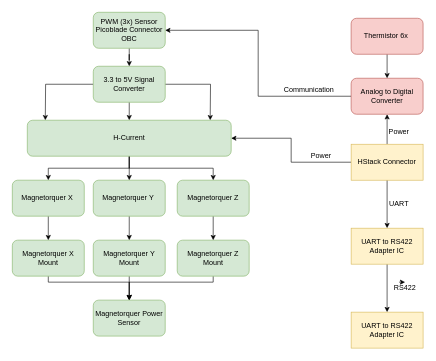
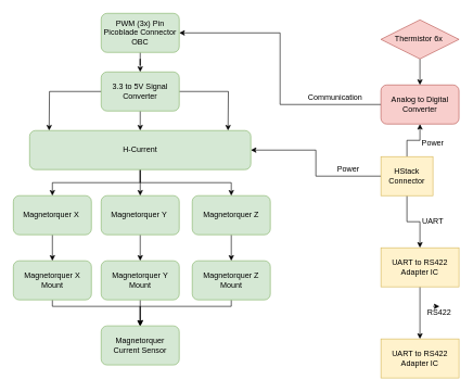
  <mxCell id="0" />
  <mxCell id="1" parent="0" />
  <mxCell id="2" value="" style="edgeStyle=orthogonalEdgeStyle;rounded=0;orthogonalLoop=1;jettySize=auto;html=1;" edge="1" parent="1" source="5" target="30"><mxGeometry relative="1" as="geometry" /></mxCell>
  <mxCell id="3" style="edgeStyle=orthogonalEdgeStyle;rounded=0;orthogonalLoop=1;jettySize=auto;html=1;entryX=1;entryY=0.5;entryDx=0;entryDy=0;" edge="1" parent="1" source="5" target="28"><mxGeometry relative="1" as="geometry" /></mxCell>
  <mxCell id="4" value="" style="edgeStyle=orthogonalEdgeStyle;rounded=0;orthogonalLoop=1;jettySize=auto;html=1;" edge="1" parent="1" source="5" target="37"><mxGeometry relative="1" as="geometry" /></mxCell>
- <mxCell id="5" value="HStack Connector" style="rounded=0;whiteSpace=wrap;html=1;fillColor=#fff2cc;strokeColor=#d6b656;" vertex="1" parent="1"><mxGeometry x="585" y="240" width="120" height="60" as="geometry" /></mxCell>
+ <mxCell id="5" value="HStack Connector" style="rounded=0;whiteSpace=wrap;html=1;fillColor=#fff2cc;strokeColor=#d6b656;" vertex="1" parent="1"><mxGeometry x="585" y="240" width="80" height="60" as="geometry" /></mxCell>
  <mxCell id="6" style="edgeStyle=orthogonalEdgeStyle;rounded=0;orthogonalLoop=1;jettySize=auto;html=1;entryX=0.5;entryY=0;entryDx=0;entryDy=0;" edge="1" parent="1" source="7" target="12"><mxGeometry relative="1" as="geometry"><Array as="points"><mxPoint x="80" y="470" /><mxPoint x="215" y="470" /></Array></mxGeometry></mxCell>
  <mxCell id="7" value="Magnetorquer X Mount" style="rounded=1;whiteSpace=wrap;html=1;fillColor=#d5e8d4;strokeColor=#82b366;" vertex="1" parent="1"><mxGeometry x="20" y="400" width="120" height="60" as="geometry" /></mxCell>
  <mxCell id="8" style="edgeStyle=orthogonalEdgeStyle;rounded=0;orthogonalLoop=1;jettySize=auto;html=1;exitX=0.5;exitY=1;exitDx=0;exitDy=0;entryX=0.5;entryY=0;entryDx=0;entryDy=0;" edge="1" parent="1" source="9" target="12"><mxGeometry relative="1" as="geometry" /></mxCell>
  <mxCell id="9" value="Magnetorquer Y Mount" style="rounded=1;whiteSpace=wrap;html=1;fillColor=#d5e8d4;strokeColor=#82b366;" vertex="1" parent="1"><mxGeometry x="155" y="400" width="120" height="60" as="geometry" /></mxCell>
  <mxCell id="10" style="edgeStyle=orthogonalEdgeStyle;rounded=0;orthogonalLoop=1;jettySize=auto;html=1;" edge="1" parent="1" source="11" target="12"><mxGeometry relative="1" as="geometry"><Array as="points"><mxPoint x="355" y="470" /><mxPoint x="215" y="470" /></Array></mxGeometry></mxCell>
  <mxCell id="11" value="Magnetorquer Z Mount" style="rounded=1;whiteSpace=wrap;html=1;fillColor=#d5e8d4;strokeColor=#82b366;" vertex="1" parent="1"><mxGeometry x="295" y="400" width="120" height="60" as="geometry" /></mxCell>
- <mxCell id="12" value="Magnetorquer Power Sensor" style="rounded=1;whiteSpace=wrap;html=1;fillColor=#d5e8d4;strokeColor=#82b366;" vertex="1" parent="1"><mxGeometry x="155" y="500" width="120" height="60" as="geometry" /></mxCell>
+ <mxCell id="12" value="Magnetorquer Current Sensor" style="rounded=1;whiteSpace=wrap;html=1;fillColor=#d5e8d4;strokeColor=#82b366;" vertex="1" parent="1"><mxGeometry x="155" y="500" width="120" height="60" as="geometry" /></mxCell>
  <mxCell id="13" style="edgeStyle=orthogonalEdgeStyle;rounded=0;orthogonalLoop=1;jettySize=auto;html=1;entryX=0.5;entryY=0;entryDx=0;entryDy=0;" edge="1" parent="1" source="16"><mxGeometry relative="1" as="geometry"><mxPoint x="215" y="200" as="targetPoint" /></mxGeometry></mxCell>
  <mxCell id="14" style="edgeStyle=orthogonalEdgeStyle;rounded=0;orthogonalLoop=1;jettySize=auto;html=1;entryX=0.5;entryY=0;entryDx=0;entryDy=0;" edge="1" parent="1" source="16"><mxGeometry relative="1" as="geometry"><mxPoint x="75" y="200" as="targetPoint" /></mxGeometry></mxCell>
  <mxCell id="15" style="edgeStyle=orthogonalEdgeStyle;rounded=0;orthogonalLoop=1;jettySize=auto;html=1;entryX=0.5;entryY=0;entryDx=0;entryDy=0;" edge="1" parent="1" source="16"><mxGeometry relative="1" as="geometry"><mxPoint x="350" y="200" as="targetPoint" /></mxGeometry></mxCell>
  <mxCell id="16" value="3.3 to 5V Signal Converter" style="rounded=1;whiteSpace=wrap;html=1;fillColor=#d5e8d4;strokeColor=#82b366;" vertex="1" parent="1"><mxGeometry x="155" y="110" width="120" height="60" as="geometry" /></mxCell>
  <mxCell id="17" value="" style="edgeStyle=orthogonalEdgeStyle;rounded=0;orthogonalLoop=1;jettySize=auto;html=1;" edge="1" parent="1" source="18" target="16"><mxGeometry relative="1" as="geometry" /></mxCell>
- <mxCell id="18" value="PWM (3x) Sensor Picoblade Connector OBC" style="rounded=1;whiteSpace=wrap;html=1;fillColor=#d5e8d4;strokeColor=#82b366;" vertex="1" parent="1"><mxGeometry x="155" y="20" width="120" height="60" as="geometry" /></mxCell>
+ <mxCell id="18" value="PWM (3x) Pin Picoblade Connector OBC" style="rounded=1;whiteSpace=wrap;html=1;fillColor=#d5e8d4;strokeColor=#82b366;" vertex="1" parent="1"><mxGeometry x="155" y="20" width="120" height="60" as="geometry" /></mxCell>
  <mxCell id="19" value="" style="edgeStyle=orthogonalEdgeStyle;rounded=0;orthogonalLoop=1;jettySize=auto;html=1;" edge="1" parent="1" source="20" target="7"><mxGeometry relative="1" as="geometry" /></mxCell>
  <mxCell id="20" value="Magnetorquer X&amp;nbsp;" style="rounded=1;whiteSpace=wrap;html=1;fillColor=#d5e8d4;strokeColor=#82b366;" vertex="1" parent="1"><mxGeometry x="20" y="300" width="120" height="60" as="geometry" /></mxCell>
  <mxCell id="21" style="edgeStyle=orthogonalEdgeStyle;rounded=0;orthogonalLoop=1;jettySize=auto;html=1;" edge="1" parent="1" source="22" target="9"><mxGeometry relative="1" as="geometry" /></mxCell>
  <mxCell id="22" value="Magnetorquer Y&amp;nbsp;" style="rounded=1;whiteSpace=wrap;html=1;fillColor=#d5e8d4;strokeColor=#82b366;" vertex="1" parent="1"><mxGeometry x="155" y="300" width="120" height="60" as="geometry" /></mxCell>
  <mxCell id="23" style="edgeStyle=orthogonalEdgeStyle;rounded=0;orthogonalLoop=1;jettySize=auto;html=1;entryX=0.5;entryY=0;entryDx=0;entryDy=0;" edge="1" parent="1" source="24" target="11"><mxGeometry relative="1" as="geometry" /></mxCell>
  <mxCell id="24" value="Magnetorquer Z" style="rounded=1;whiteSpace=wrap;html=1;fillColor=#d5e8d4;strokeColor=#82b366;" vertex="1" parent="1"><mxGeometry x="295" y="300" width="120" height="60" as="geometry" /></mxCell>
  <mxCell id="25" value="" style="edgeStyle=orthogonalEdgeStyle;rounded=0;orthogonalLoop=1;jettySize=auto;html=1;" edge="1" parent="1" source="28" target="22"><mxGeometry relative="1" as="geometry" /></mxCell>
  <mxCell id="26" style="edgeStyle=orthogonalEdgeStyle;rounded=0;orthogonalLoop=1;jettySize=auto;html=1;exitX=0.5;exitY=1;exitDx=0;exitDy=0;" edge="1" parent="1" source="28" target="20"><mxGeometry relative="1" as="geometry" /></mxCell>
  <mxCell id="27" style="edgeStyle=orthogonalEdgeStyle;rounded=0;orthogonalLoop=1;jettySize=auto;html=1;exitX=0.5;exitY=1;exitDx=0;exitDy=0;entryX=0.5;entryY=0;entryDx=0;entryDy=0;" edge="1" parent="1" source="28" target="24"><mxGeometry relative="1" as="geometry" /></mxCell>
  <mxCell id="28" value="H-Current" style="rounded=1;whiteSpace=wrap;html=1;fillColor=#d5e8d4;strokeColor=#82b366;" vertex="1" parent="1"><mxGeometry x="45" y="200" width="340" height="60" as="geometry" /></mxCell>
  <mxCell id="29" style="edgeStyle=orthogonalEdgeStyle;rounded=0;orthogonalLoop=1;jettySize=auto;html=1;entryX=1;entryY=0.5;entryDx=0;entryDy=0;" edge="1" parent="1" source="30" target="18"><mxGeometry relative="1" as="geometry" /></mxCell>
  <mxCell id="30" value="Analog to Digital Converter" style="rounded=1;whiteSpace=wrap;html=1;fillColor=#f8cecc;strokeColor=#b85450;" vertex="1" parent="1"><mxGeometry x="585" y="130" width="120" height="60" as="geometry" /></mxCell>
  <mxCell id="31" value="Power" style="text;html=1;strokeColor=none;fillColor=none;align=center;verticalAlign=middle;whiteSpace=wrap;rounded=0;" vertex="1" parent="1"><mxGeometry x="515" y="250" width="40" height="20" as="geometry" /></mxCell>
  <mxCell id="32" value="Power" style="text;html=1;strokeColor=none;fillColor=none;align=center;verticalAlign=middle;whiteSpace=wrap;rounded=0;" vertex="1" parent="1"><mxGeometry x="645" y="210" width="40" height="20" as="geometry" /></mxCell>
  <mxCell id="33" value="" style="edgeStyle=orthogonalEdgeStyle;rounded=0;orthogonalLoop=1;jettySize=auto;html=1;" edge="1" parent="1" source="34" target="30"><mxGeometry relative="1" as="geometry" /></mxCell>
- <mxCell id="34" value="Thermistor 6x&amp;nbsp;" style="rounded=1;whiteSpace=wrap;html=1;fillColor=#f8cecc;strokeColor=#b85450;" vertex="1" parent="1"><mxGeometry x="585" y="30" width="120" height="60" as="geometry" /></mxCell>
+ <mxCell id="34" value="Thermistor 6x&amp;nbsp;" style="rhombus;whiteSpace=wrap;html=1;fillColor=#f8cecc;strokeColor=#b85450;" vertex="1" parent="1"><mxGeometry x="585" y="30" width="120" height="60" as="geometry" /></mxCell>
  <mxCell id="35" value="Communication" style="text;html=1;strokeColor=none;fillColor=none;align=center;verticalAlign=middle;whiteSpace=wrap;rounded=0;" vertex="1" parent="1"><mxGeometry x="465" y="140" width="100" height="20" as="geometry" /></mxCell>
  <mxCell id="36" value="" style="edgeStyle=orthogonalEdgeStyle;rounded=0;orthogonalLoop=1;jettySize=auto;html=1;" edge="1" parent="1" source="37" target="39"><mxGeometry relative="1" as="geometry" /></mxCell>
  <mxCell id="37" value="UART to RS422 Adapter IC" style="rounded=0;whiteSpace=wrap;html=1;fillColor=#fff2cc;strokeColor=#d6b656;" vertex="1" parent="1"><mxGeometry x="585" y="380" width="120" height="60" as="geometry" /></mxCell>
  <mxCell id="38" value="UART" style="text;html=1;strokeColor=none;fillColor=none;align=center;verticalAlign=middle;whiteSpace=wrap;rounded=0;" vertex="1" parent="1"><mxGeometry x="645" y="330" width="40" height="20" as="geometry" /></mxCell>
  <mxCell id="39" value="UART to RS422 Adapter IC" style="rounded=0;whiteSpace=wrap;html=1;fillColor=#fff2cc;strokeColor=#d6b656;" vertex="1" parent="1"><mxGeometry x="585" y="520" width="120" height="60" as="geometry" /></mxCell>
  <mxCell id="40" value="RS422" style="text;html=1;strokeColor=none;fillColor=none;align=center;verticalAlign=middle;whiteSpace=wrap;rounded=0;" vertex="1" parent="1"><mxGeometry x="655" y="470" width="40" height="20" as="geometry" /></mxCell>
  <mxCell id="41" style="edgeStyle=orthogonalEdgeStyle;rounded=0;orthogonalLoop=1;jettySize=auto;html=1;exitX=0.25;exitY=0;exitDx=0;exitDy=0;entryX=0.5;entryY=0;entryDx=0;entryDy=0;" edge="1" parent="1" source="40" target="40"><mxGeometry relative="1" as="geometry" /></mxCell>
